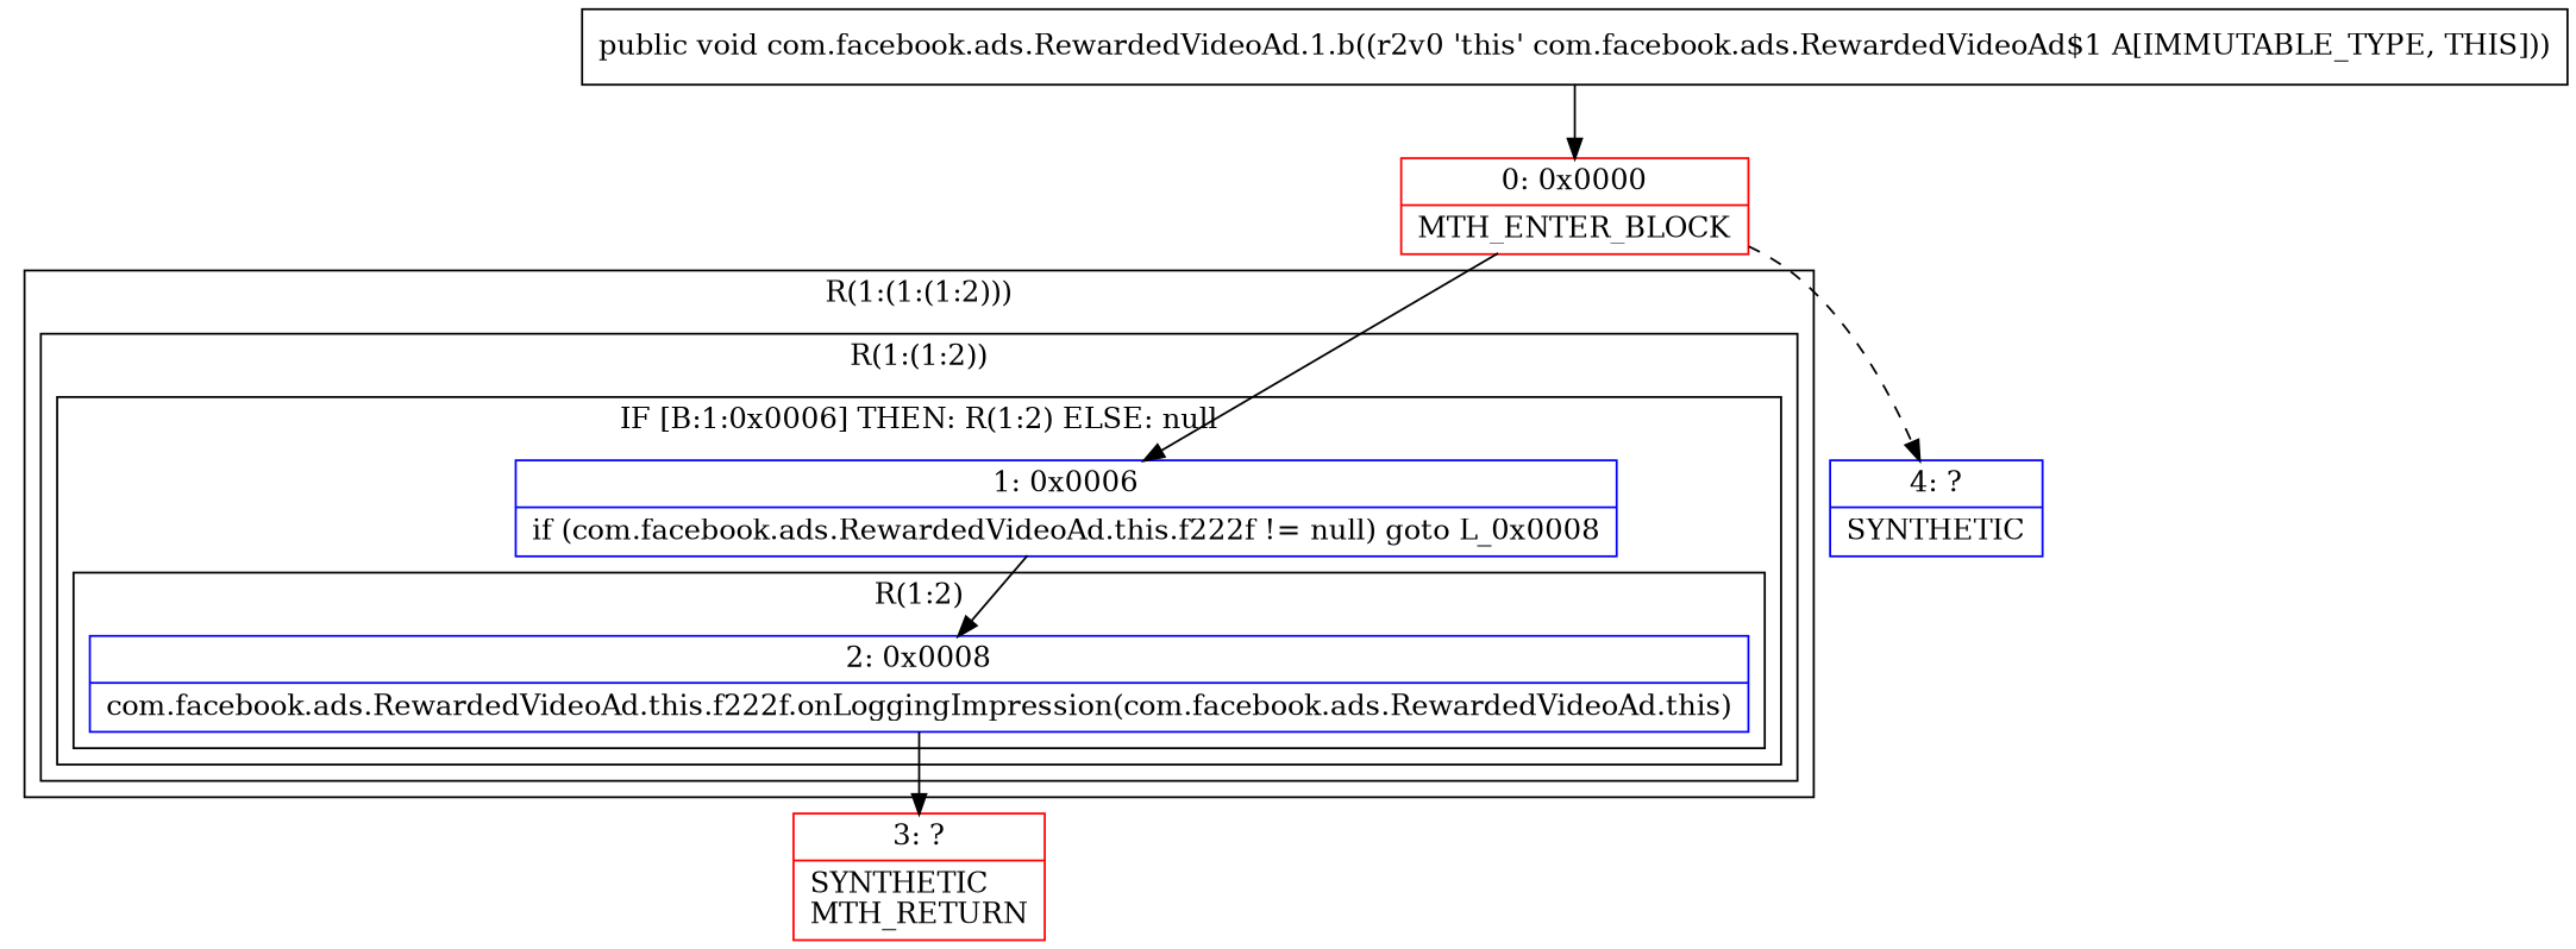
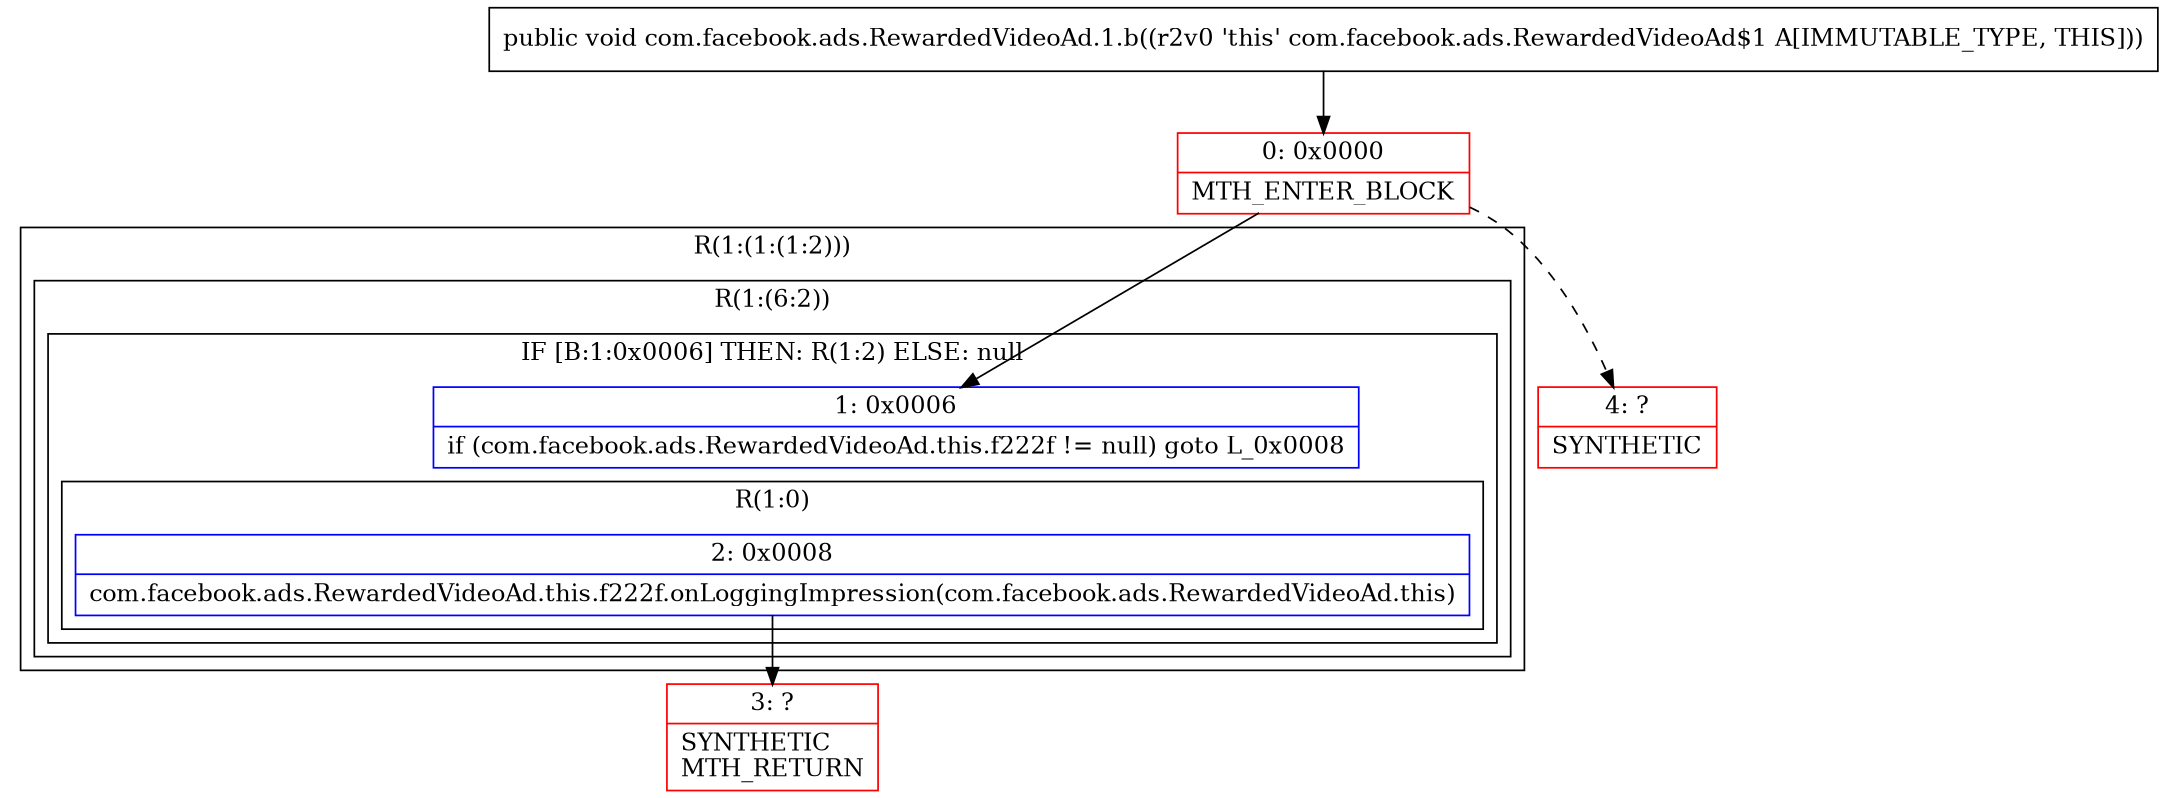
  digraph {
    node [color=red shape=record]
    n1 [color=blue label="{2\:\ 0x0008|com.facebook.ads.RewardedVideoAd.this.f222f.onLoggingImpression(com.facebook.ads.RewardedVideoAd.this)\l}"]
    n2 [color=blue label="{1\:\ 0x0006|if (com.facebook.ads.RewardedVideoAd.this.f222f != null) goto L_0x0008\l}"]
    n3 [label="{3\:\ ?|SYNTHETIC\lMTH_RETURN\l}"]
-   n4 [color=blue label="{4\:\ ?|SYNTHETIC\l}"]
+   n4 [label="{4\:\ ?|SYNTHETIC\l}"]
    n5 [label="{0\:\ 0x0000|MTH_ENTER_BLOCK\l}"]
    n6 [label="{public void com.facebook.ads.RewardedVideoAd.1.b((r2v0 'this' com.facebook.ads.RewardedVideoAd$1 A[IMMUTABLE_TYPE, THIS])) }" color=""]
    subgraph cluster_1 {
      label="R(1:(1:(1:2)))"
      subgraph cluster_2 {
-       label="R(1:(1:2))"
+       label="R(1:(6:2))"
        subgraph cluster_3 {
          label="IF [B:1:0x0006] THEN: R(1:2) ELSE: null"
          n2
          subgraph cluster_4 {
-           label="R(1:2)"
+           label="R(1:0)"
            n1
          }
        }
      }
    }
    n1 -> n3
-   n2 -> n1
    n5 -> n2
    n5 -> n4 [style=dashed]
    n6 -> n5
  }
